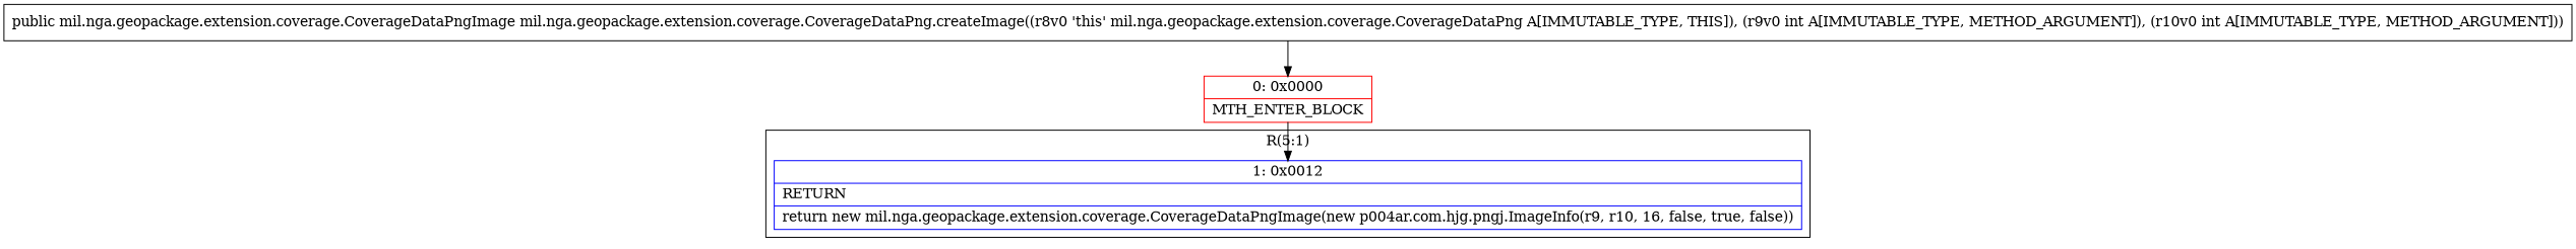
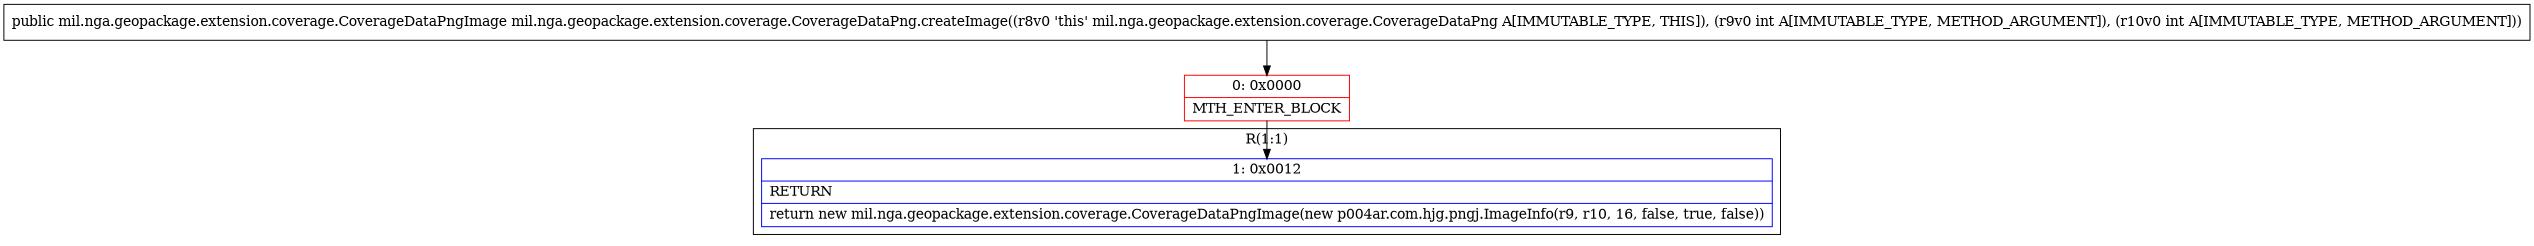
  digraph {
    node [shape=record]
    n1 [color=blue label="{1\:\ 0x0012|RETURN\l|return new mil.nga.geopackage.extension.coverage.CoverageDataPngImage(new p004ar.com.hjg.pngj.ImageInfo(r9, r10, 16, false, true, false))\l}"]
    n2 [color=red label="{0\:\ 0x0000|MTH_ENTER_BLOCK\l}"]
    n3 [label="{public mil.nga.geopackage.extension.coverage.CoverageDataPngImage mil.nga.geopackage.extension.coverage.CoverageDataPng.createImage((r8v0 'this' mil.nga.geopackage.extension.coverage.CoverageDataPng A[IMMUTABLE_TYPE, THIS]), (r9v0 int A[IMMUTABLE_TYPE, METHOD_ARGUMENT]), (r10v0 int A[IMMUTABLE_TYPE, METHOD_ARGUMENT])) }"]
    subgraph cluster_1 {
-     label="R(5:1)"
+     label="R(1:1)"
      n1
    }
    n2 -> n1
    n3 -> n2
  }
